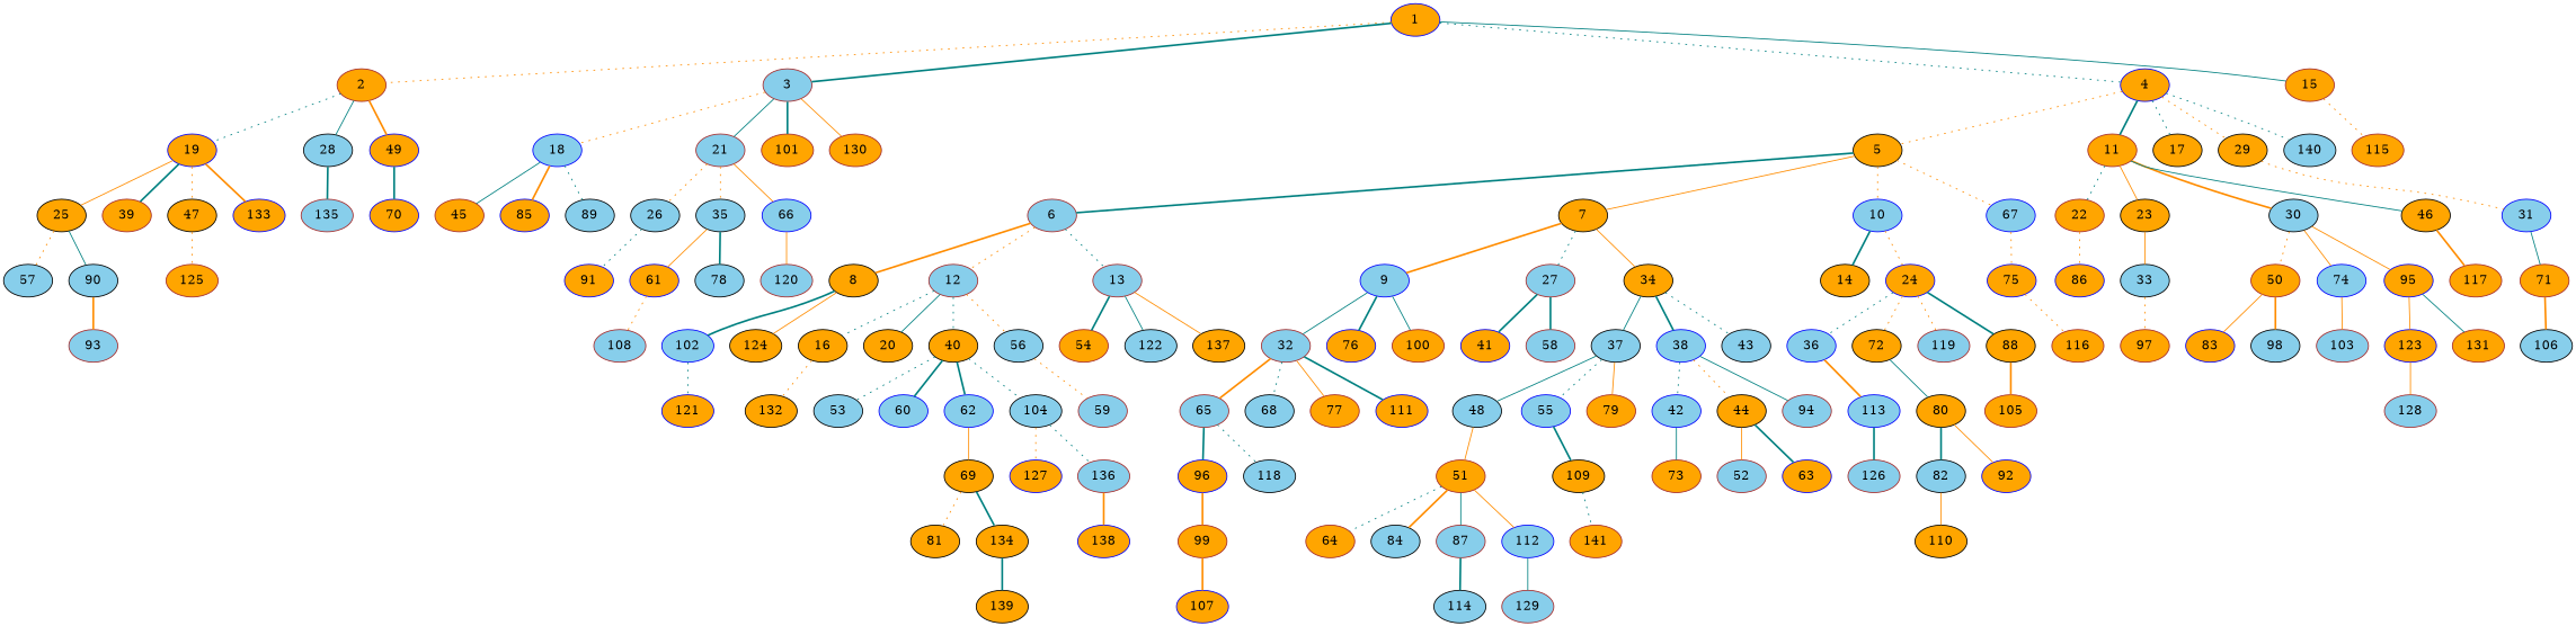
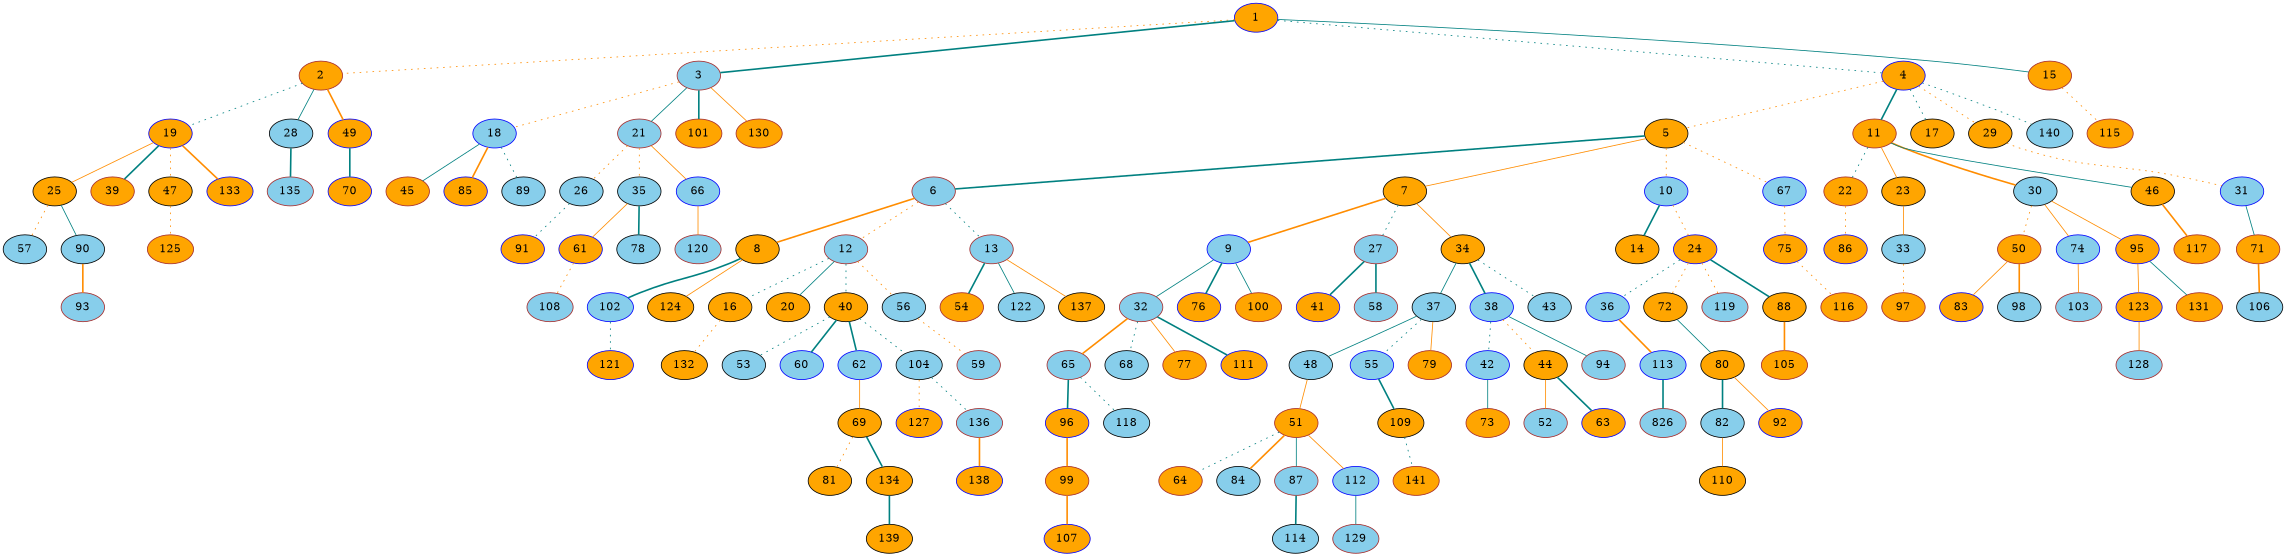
  graph {
    node [color=black fillcolor=orange style=filled]
    edge [color=darkorange style=dotted]
    1 [color=blue]
    2 [color=brown]
    3 [color=brown fillcolor=skyblue]
    4 [color=blue]
    15 [color=brown]
    19 [color=blue]
    28 [fillcolor=skyblue]
    49 [color=blue]
    18 [color=blue fillcolor=skyblue]
    21 [color=brown fillcolor=skyblue]
    101 [color=brown]
    130 [color=brown]
    5
    11 [color=brown]
    17
    29
    140 [fillcolor=skyblue]
    115 [color=brown]
    25
    39 [color=brown]
    47
    133 [color=blue]
    135 [color=brown fillcolor=skyblue]
    70 [color=blue]
    45 [color=brown]
    85 [color=blue]
    89 [fillcolor=skyblue]
    26 [fillcolor=skyblue]
    35 [fillcolor=skyblue]
    66 [color=blue fillcolor=skyblue]
    6 [color=brown fillcolor=skyblue]
    7
    10 [color=blue fillcolor=skyblue]
    67 [color=blue fillcolor=skyblue]
    22 [color=brown]
    23
    30 [fillcolor=skyblue]
    46
    31 [color=blue fillcolor=skyblue]
    8
    12 [color=brown fillcolor=skyblue]
    13 [color=brown fillcolor=skyblue]
    9 [color=blue fillcolor=skyblue]
    27 [color=brown fillcolor=skyblue]
    34
    14
    24 [color=blue]
    75 [color=blue]
    102 [color=blue fillcolor=skyblue]
    124
    16
    20
    40
    56 [fillcolor=skyblue]
    54 [color=brown]
    122 [fillcolor=skyblue]
    137
    32 [color=brown fillcolor=skyblue]
    76 [color=blue]
    100 [color=brown]
    41 [color=blue]
    58 [color=brown fillcolor=skyblue]
    37 [fillcolor=skyblue]
    38 [color=blue fillcolor=skyblue]
    43 [fillcolor=skyblue]
    121 [color=blue]
    65 [color=brown fillcolor=skyblue]
    68 [fillcolor=skyblue]
    77 [color=brown]
    111 [color=blue]
    36 [color=blue fillcolor=skyblue]
    72
    119 [color=brown fillcolor=skyblue]
    88
    86 [color=blue]
    33 [fillcolor=skyblue]
    50 [color=brown]
    74 [color=blue fillcolor=skyblue]
    95 [color=blue]
    117 [color=brown]
    132
    53 [fillcolor=skyblue]
    60 [color=blue fillcolor=skyblue]
    62 [color=blue fillcolor=skyblue]
    104 [fillcolor=skyblue]
    59 [color=brown fillcolor=skyblue]
    57 [fillcolor=skyblue]
    90 [fillcolor=skyblue]
    125 [color=brown]
    91 [color=blue]
    61 [color=blue]
    78 [fillcolor=skyblue]
    120 [color=brown fillcolor=skyblue]
    97 [color=brown]
    113 [color=blue fillcolor=skyblue]
    80
    93 [color=brown fillcolor=skyblue]
    71 [color=brown]
    83 [color=blue]
    98 [fillcolor=skyblue]
    103 [color=brown fillcolor=skyblue]
    123 [color=blue]
    131 [color=brown]
    106 [fillcolor=skyblue]
    96 [color=blue]
    118 [fillcolor=skyblue]
    48 [fillcolor=skyblue]
    55 [color=blue fillcolor=skyblue]
    79 [color=brown]
    42 [color=blue fillcolor=skyblue]
    44
    94 [color=brown fillcolor=skyblue]
    108 [color=brown fillcolor=skyblue]
-   126 [color=brown fillcolor=skyblue]
+   126 [color=brown fillcolor=skyblue label=826]
    51 [color=brown]
    109
    73 [color=brown]
    52 [color=brown fillcolor=skyblue]
    63 [color=blue]
    69
    127 [color=blue]
    136 [color=brown fillcolor=skyblue]
    64 [color=brown]
    84 [fillcolor=skyblue]
    87 [color=brown fillcolor=skyblue]
    112 [color=blue fillcolor=skyblue]
    114 [fillcolor=skyblue]
    129 [color=brown fillcolor=skyblue]
    141 [color=brown]
    81
    134
    99 [color=brown]
    116 [color=brown]
    139
    82 [fillcolor=skyblue]
    92 [color=blue]
    105 [color=brown]
    110
    128 [color=brown fillcolor=skyblue]
    107 [color=blue]
    138 [color=blue]
    1 -- 2
    1 -- 3 [color=teal style=bold]
    1 -- 4 [color=teal]
    1 -- 15 [color=teal style=solid]
    2 -- 19 [color=teal]
    2 -- 28 [color=teal style=solid]
    2 -- 49 [style=bold]
    3 -- 18
    3 -- 21 [color=teal style=solid]
    3 -- 101 [color=teal style=bold]
    3 -- 130 [style=solid]
    4 -- 5
    4 -- 11 [color=teal style=bold]
    4 -- 17 [color=teal]
    4 -- 29
    4 -- 140 [color=teal]
    15 -- 115
    19 -- 25 [style=solid]
    19 -- 39 [color=teal style=bold]
    19 -- 47
    19 -- 133 [style=bold]
    28 -- 135 [color=teal style=bold]
    49 -- 70 [color=teal style=bold]
    18 -- 45 [color=teal style=solid]
    18 -- 85 [style=bold]
    18 -- 89 [color=teal]
    21 -- 26
    21 -- 35
    21 -- 66 [style=solid]
    5 -- 6 [color=teal style=bold]
    5 -- 7 [style=solid]
    5 -- 10
    5 -- 67
    11 -- 22 [color=teal]
    11 -- 23 [style=solid]
    11 -- 30 [style=bold]
    11 -- 46 [color=teal style=solid]
    29 -- 31
    25 -- 57
    25 -- 90 [color=teal style=solid]
    47 -- 125
    26 -- 91 [color=teal]
    35 -- 61 [style=solid]
    35 -- 78 [color=teal style=bold]
    66 -- 120 [style=solid]
    6 -- 8 [style=bold]
    6 -- 12
    6 -- 13 [color=teal]
    7 -- 9 [style=bold]
    7 -- 27 [color=teal]
    7 -- 34 [style=solid]
    10 -- 14 [color=teal style=bold]
    10 -- 24
    67 -- 75
    22 -- 86
    23 -- 33 [style=solid]
    30 -- 50
    30 -- 74 [style=solid]
    30 -- 95 [style=solid]
    46 -- 117 [style=bold]
    31 -- 71 [color=teal style=solid]
    8 -- 102 [color=teal style=bold]
    8 -- 124 [style=solid]
    12 -- 16 [color=teal]
    12 -- 20 [color=teal style=solid]
    12 -- 40 [color=teal]
    12 -- 56
    13 -- 54 [color=teal style=bold]
    13 -- 122 [color=teal style=solid]
    13 -- 137 [style=solid]
    9 -- 32 [color=teal style=solid]
    9 -- 76 [color=teal style=bold]
    9 -- 100 [color=teal style=solid]
    27 -- 41 [color=teal style=bold]
    27 -- 58 [color=teal style=bold]
    34 -- 37 [color=teal style=solid]
    34 -- 38 [color=teal style=bold]
    34 -- 43 [color=teal]
    24 -- 36 [color=teal]
    24 -- 72
    24 -- 119
    24 -- 88 [color=teal style=bold]
    75 -- 116
    102 -- 121 [color=teal]
    16 -- 132
    40 -- 53 [color=teal]
    40 -- 60 [color=teal style=bold]
    40 -- 62 [color=teal style=bold]
    40 -- 104 [color=teal]
    56 -- 59
    32 -- 65 [style=bold]
    32 -- 68 [color=teal]
    32 -- 77 [style=solid]
    32 -- 111 [color=teal style=bold]
    37 -- 48 [color=teal style=solid]
    37 -- 55 [color=teal]
    37 -- 79 [style=solid]
    38 -- 42 [color=teal]
    38 -- 44
    38 -- 94 [color=teal style=solid]
    65 -- 96 [color=teal style=bold]
    65 -- 118 [color=teal]
    36 -- 113 [style=bold]
    72 -- 80 [color=teal style=solid]
    88 -- 105 [style=bold]
    33 -- 97
    50 -- 83 [style=solid]
    50 -- 98 [style=bold]
    74 -- 103 [style=solid]
    95 -- 123 [style=solid]
    95 -- 131 [color=teal style=solid]
    62 -- 69 [style=solid]
    104 -- 127
    104 -- 136 [color=teal]
    90 -- 93 [style=bold]
    61 -- 108
    113 -- 126 [color=teal style=bold]
    80 -- 82 [color=teal style=bold]
    80 -- 92 [style=solid]
    71 -- 106 [style=bold]
    123 -- 128 [style=solid]
    96 -- 99 [style=bold]
    48 -- 51 [style=solid]
    55 -- 109 [color=teal style=bold]
    42 -- 73 [color=teal style=solid]
    44 -- 52 [style=solid]
    44 -- 63 [color=teal style=bold]
    51 -- 64 [color=teal]
    51 -- 84 [style=bold]
    51 -- 87 [color=teal style=solid]
    51 -- 112 [style=solid]
    109 -- 141 [color=teal]
    69 -- 81
    69 -- 134 [color=teal style=bold]
    136 -- 138 [style=bold]
    87 -- 114 [color=teal style=bold]
    112 -- 129 [color=teal style=solid]
    134 -- 139 [color=teal style=bold]
    99 -- 107 [style=bold]
    82 -- 110 [style=solid]
  }
